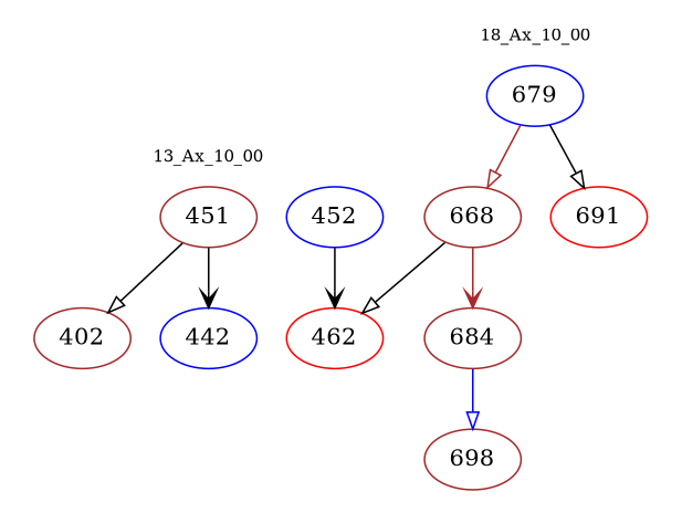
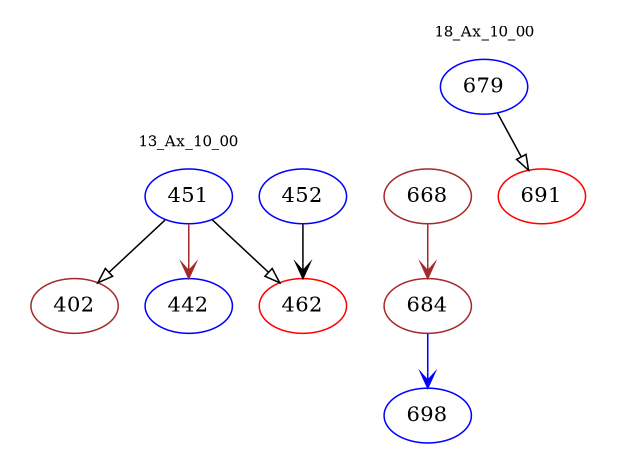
  digraph {
    node [color=blue]
    edge [arrowhead=onormal color=black]
-   n1 [color=brown label=451]
+   n1 [label=451]
    n2 [color=brown label=402]
    n3 [color=red label=462]
    n4 [label=442]
    n5 [label=452]
    n6 [label=679]
    n7 [color=brown label=668]
    n8 [color=brown label=684]
    n9 [color=red label=691]
-   n10 [color=brown label=698]
+   n10 [label=698]
    subgraph cluster_1 {
      color=white
      fontsize=10
      label="13_Ax_10_00"
      n1
      n2
      n3
      n4
      n5
    }
    subgraph cluster_2 {
      color=white
      fontsize=10
      label="18_Ax_10_00"
      n6
      n7
      n8
      n9
      n10
    }
    n1 -> n2
-   n7 -> n3
-   n1 -> n4 [arrowhead=vee]
+   n1 -> n3
+   n1 -> n4 [arrowhead=vee color=brown]
    n5 -> n3 [arrowhead=vee]
-   n6 -> n7 [color=brown]
    n6 -> n9
    n7 -> n8 [arrowhead=vee color=brown]
-   n8 -> n10 [color=blue]
+   n8 -> n10 [arrowhead=vee color=blue]
  }
